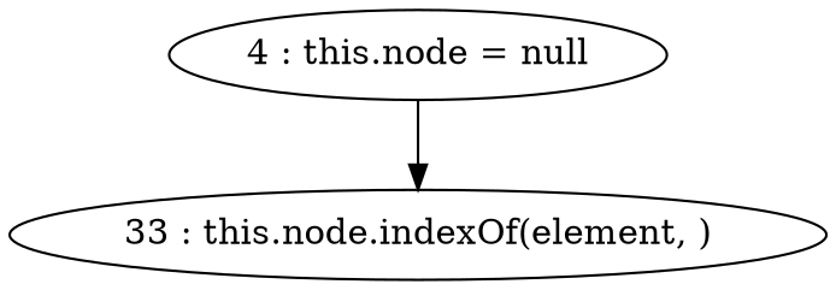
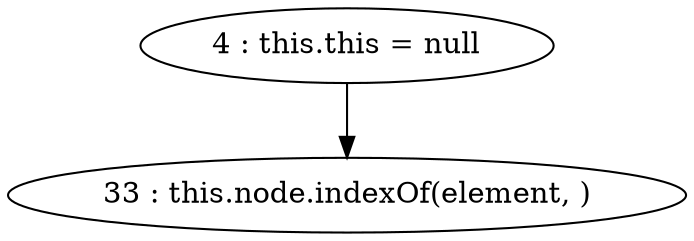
  digraph {
-   "4 : this.node = null"
+   "4 : this.node = null" [label="4 : this.this = null"]
    "33 : this.node.indexOf(element, )"
    "4 : this.node = null" -> "33 : this.node.indexOf(element, )"
  }
